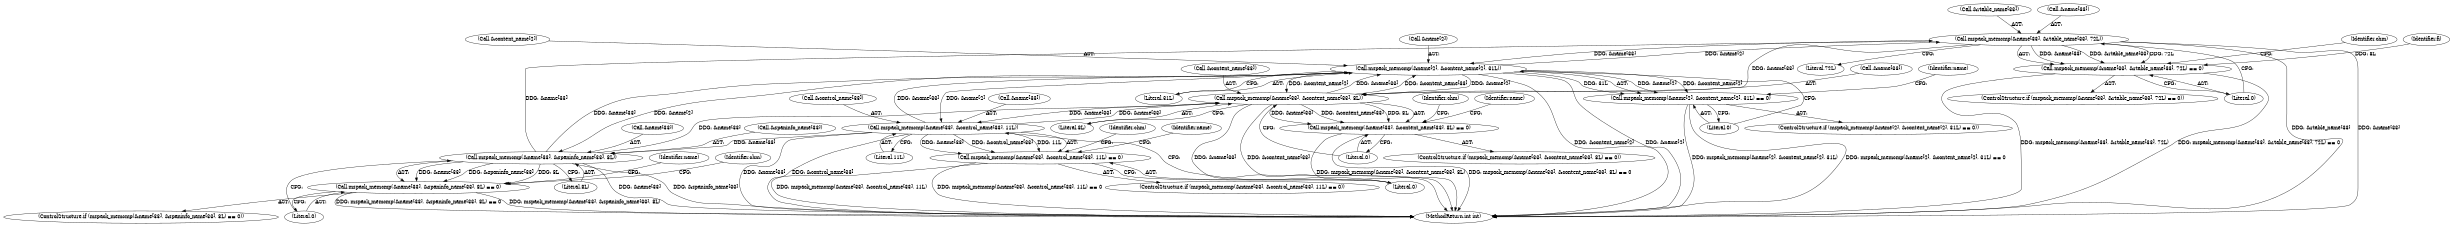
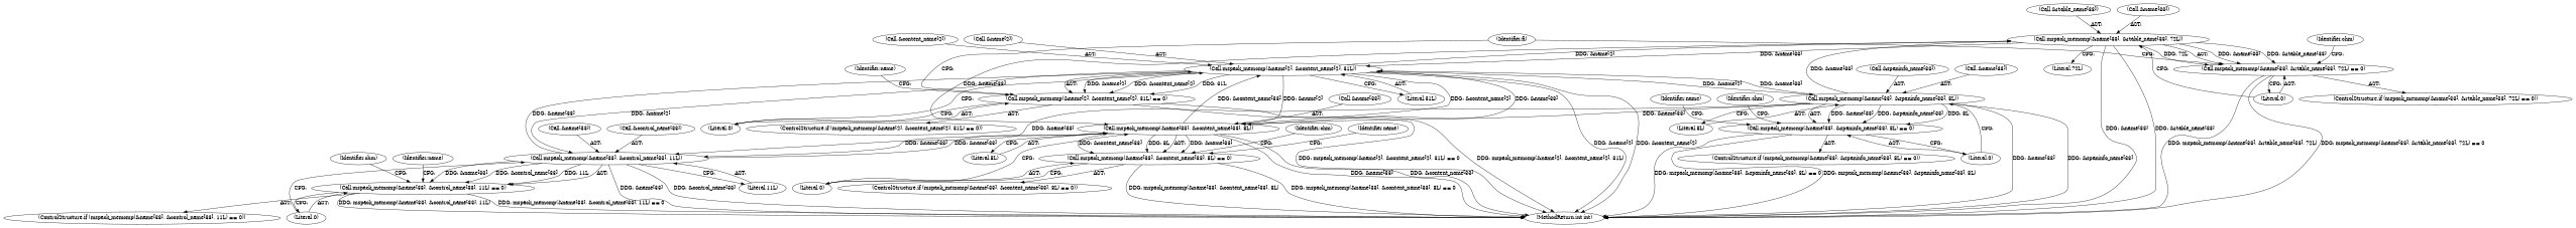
  digraph {
    n1 [label="(Call,mspack_memcmp(&name[33], &rtable_name[33], 72L))"]
    n2 [label="(Call,mspack_memcmp(&name[2], &content_name[2], 31L))"]
    n3 [label="(Call,mspack_memcmp(&name[33], &content_name[33], 8L))"]
    n4 [label="(Call,mspack_memcmp(&name[33], &rtable_name[33], 72L) == 0)"]
    n5 [label="(MethodReturn,int int)"]
    n6 [label="(Literal,72L)"]
    n7 [label="(Call,mspack_memcmp(&name[33], &control_name[33], 11L))"]
    n8 [label="(Call,mspack_memcmp(&name[33], &spaninfo_name[33], 8L))"]
    n9 [label="(Call,mspack_memcmp(&name[2], &content_name[2], 31L) == 0)"]
    n10 [label="(Literal,31L)"]
    n11 [label="(Call,mspack_memcmp(&name[33], &content_name[33], 8L) == 0)"]
    n12 [label="(Literal,8L)"]
    n13 [label="(Literal,0)"]
    n14 [label="(ControlStructure,if (mspack_memcmp(&name[33], &rtable_name[33], 72L) == 0))"]
    n15 [label="(Call,mspack_memcmp(&name[33], &control_name[33], 11L) == 0)"]
    n16 [label="(Literal,11L)"]
    n17 [label="(Call,mspack_memcmp(&name[33], &spaninfo_name[33], 8L) == 0)"]
    n18 [label="(Literal,8L)"]
    n19 [label="(Literal,0)"]
    n20 [label="(ControlStructure,if (mspack_memcmp(&name[2], &content_name[2], 31L) == 0))"]
    n21 [label="(Literal,0)"]
    n22 [label="(ControlStructure,if (mspack_memcmp(&name[33], &content_name[33], 8L) == 0))"]
    n23 [label="(ControlStructure,if (mspack_memcmp(&name[33], &control_name[33], 11L) == 0))"]
    n24 [label="(Literal,0)"]
    n25 [label="(ControlStructure,if (mspack_memcmp(&name[33], &spaninfo_name[33], 8L) == 0))"]
    n26 [label="(Literal,0)"]
    n27 [label="(Identifier,chm)"]
    n28 [label="(Call,&content_name[2])"]
    n29 [label="(Identifier,chm)"]
    n30 [label="(Call,&name[33])"]
    n31 [label="(Call,&control_name[33])"]
    n32 [label="(Call,&rtable_name[33])"]
    n33 [label="(Call,&name[33])"]
    n34 [label="(Identifier,fi)"]
    n35 [label="(Identifier,chm)"]
-   n36 [label="(Call,&content_name[33])"]
    n37 [label="(Identifier,name)"]
    n38 [label="(Identifier,name)"]
    n39 [label="(Call,&spaninfo_name[33])"]
    n40 [label="(Call,&name[2])"]
    n41 [label="(Call,&name[33])"]
    n42 [label="(Identifier,name)"]
    n43 [label="(Identifier,name)"]
    n44 [label="(Identifier,chm)"]
    n45 [label="(Call,&name[33])"]
    n1 -> n2 [label="DDG: &name[33]"]
    n1 -> n3 [label="DDG: &name[33]"]
    n1 -> n4 [label="AST: "]
    n1 -> n4 [label="DDG: &name[33]"]
    n1 -> n4 [label="DDG: &rtable_name[33]"]
    n1 -> n4 [label="DDG: 72L"]
    n1 -> n5 [label="DDG: &name[33]"]
    n1 -> n5 [label="DDG: &rtable_name[33]"]
    n1 -> n6 [label="CFG: "]
    n2 -> n1 [label="DDG: &name[2]"]
    n2 -> n3 [label="DDG: &name[2]"]
    n2 -> n3 [label="DDG: &content_name[2]"]
    n2 -> n5 [label="DDG: &name[2]"]
    n2 -> n5 [label="DDG: &content_name[2]"]
    n2 -> n7 [label="DDG: &name[2]"]
    n2 -> n8 [label="DDG: &name[2]"]
    n2 -> n9 [label="AST: "]
    n2 -> n9 [label="DDG: &name[2]"]
    n2 -> n9 [label="DDG: &content_name[2]"]
    n2 -> n9 [label="DDG: 31L"]
    n2 -> n10 [label="CFG: "]
    n3 -> n2 [label="DDG: &name[33]"]
    n3 -> n2 [label="DDG: &content_name[33]"]
    n3 -> n5 [label="DDG: &name[33]"]
    n3 -> n5 [label="DDG: &content_name[33]"]
    n3 -> n7 [label="DDG: &name[33]"]
    n3 -> n11 [label="AST: "]
    n3 -> n11 [label="DDG: &name[33]"]
    n3 -> n11 [label="DDG: &content_name[33]"]
    n3 -> n11 [label="DDG: 8L"]
    n3 -> n12 [label="CFG: "]
    n4 -> n5 [label="DDG: mspack_memcmp(&name[33], &rtable_name[33], 72L) == 0"]
    n4 -> n5 [label="DDG: mspack_memcmp(&name[33], &rtable_name[33], 72L)"]
    n4 -> n13 [label="CFG: "]
    n4 -> n14 [label="AST: "]
    n7 -> n2 [label="DDG: &name[33]"]
    n7 -> n3 [label="DDG: &name[33]"]
    n7 -> n5 [label="DDG: &name[33]"]
    n7 -> n5 [label="DDG: &control_name[33]"]
-   n7 -> n8 [label="DDG: &name[33]"]
+   n8 -> n7 [label="DDG: &name[33]"]
    n7 -> n15 [label="AST: "]
    n7 -> n15 [label="DDG: &name[33]"]
    n7 -> n15 [label="DDG: &control_name[33]"]
    n7 -> n15 [label="DDG: 11L"]
    n7 -> n16 [label="CFG: "]
    n8 -> n1 [label="DDG: &name[33]"]
    n8 -> n2 [label="DDG: &name[33]"]
    n8 -> n3 [label="DDG: &name[33]"]
    n8 -> n5 [label="DDG: &name[33]"]
    n8 -> n5 [label="DDG: &spaninfo_name[33]"]
    n8 -> n17 [label="AST: "]
    n8 -> n17 [label="DDG: &name[33]"]
    n8 -> n17 [label="DDG: &spaninfo_name[33]"]
    n8 -> n17 [label="DDG: 8L"]
    n8 -> n18 [label="CFG: "]
    n9 -> n5 [label="DDG: mspack_memcmp(&name[2], &content_name[2], 31L)"]
    n9 -> n5 [label="DDG: mspack_memcmp(&name[2], &content_name[2], 31L) == 0"]
    n9 -> n19 [label="CFG: "]
    n9 -> n20 [label="AST: "]
    n10 -> n2 [label="AST: "]
    n11 -> n5 [label="DDG: mspack_memcmp(&name[33], &content_name[33], 8L)"]
    n11 -> n5 [label="DDG: mspack_memcmp(&name[33], &content_name[33], 8L) == 0"]
    n11 -> n21 [label="CFG: "]
    n11 -> n22 [label="AST: "]
    n12 -> n3 [label="AST: "]
    n13 -> n1 [label="CFG: "]
    n13 -> n4 [label="AST: "]
    n15 -> n5 [label="DDG: mspack_memcmp(&name[33], &control_name[33], 11L)"]
    n15 -> n5 [label="DDG: mspack_memcmp(&name[33], &control_name[33], 11L) == 0"]
    n15 -> n23 [label="AST: "]
    n15 -> n24 [label="CFG: "]
    n16 -> n7 [label="AST: "]
    n17 -> n5 [label="DDG: mspack_memcmp(&name[33], &spaninfo_name[33], 8L) == 0"]
    n17 -> n5 [label="DDG: mspack_memcmp(&name[33], &spaninfo_name[33], 8L)"]
    n17 -> n25 [label="AST: "]
    n17 -> n26 [label="CFG: "]
    n18 -> n8 [label="AST: "]
    n19 -> n2 [label="CFG: "]
    n19 -> n9 [label="AST: "]
    n21 -> n3 [label="CFG: "]
    n21 -> n11 [label="AST: "]
    n24 -> n7 [label="CFG: "]
    n24 -> n15 [label="AST: "]
    n26 -> n8 [label="CFG: "]
    n26 -> n17 [label="AST: "]
    n27 -> n11 [label="CFG: "]
    n28 -> n2 [label="AST: "]
    n29 -> n4 [label="CFG: "]
    n30 -> n7 [label="AST: "]
    n31 -> n7 [label="AST: "]
    n32 -> n1 [label="AST: "]
    n33 -> n1 [label="AST: "]
-   n34 -> n4 [label="DDG: 8L"]
+   n34 -> n4 [label="CFG: "]
+   n34 -> n9 [label="CFG: "]
    n35 -> n17 [label="CFG: "]
-   n36 -> n3 [label="AST: "]
    n37 -> n9 [label="CFG: "]
    n38 -> n11 [label="CFG: "]
    n39 -> n8 [label="AST: "]
    n40 -> n2 [label="AST: "]
    n41 -> n3 [label="AST: "]
    n42 -> n17 [label="CFG: "]
    n43 -> n15 [label="CFG: "]
    n44 -> n15 [label="CFG: "]
    n45 -> n8 [label="AST: "]
  }
